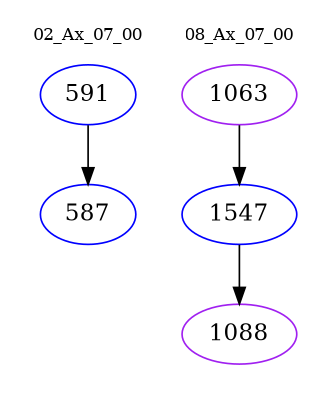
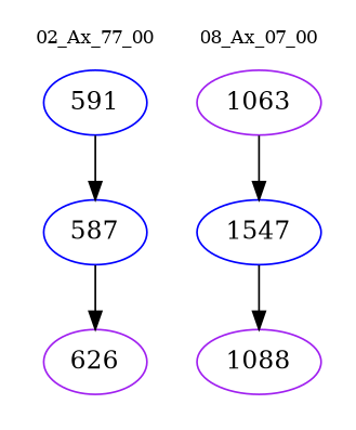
  digraph {
    node [color=blue]
    edge [color=black]
    n1 [label=591]
    n2 [label=587]
+   n3 [color=purple label=626]
    n4 [color=purple label=1063]
    n5 [label=1547]
    n6 [color=purple label=1088]
    subgraph cluster_1 {
      color=white
      fontsize=10
-     label="02_Ax_07_00"
+     label="02_Ax_77_00"
      n1
      n2
+     n3
    }
    subgraph cluster_2 {
      color=white
      fontsize=10
      label="08_Ax_07_00"
      n4
      n5
      n6
    }
    n1 -> n2
+   n2 -> n3
    n4 -> n5
    n5 -> n6
  }
